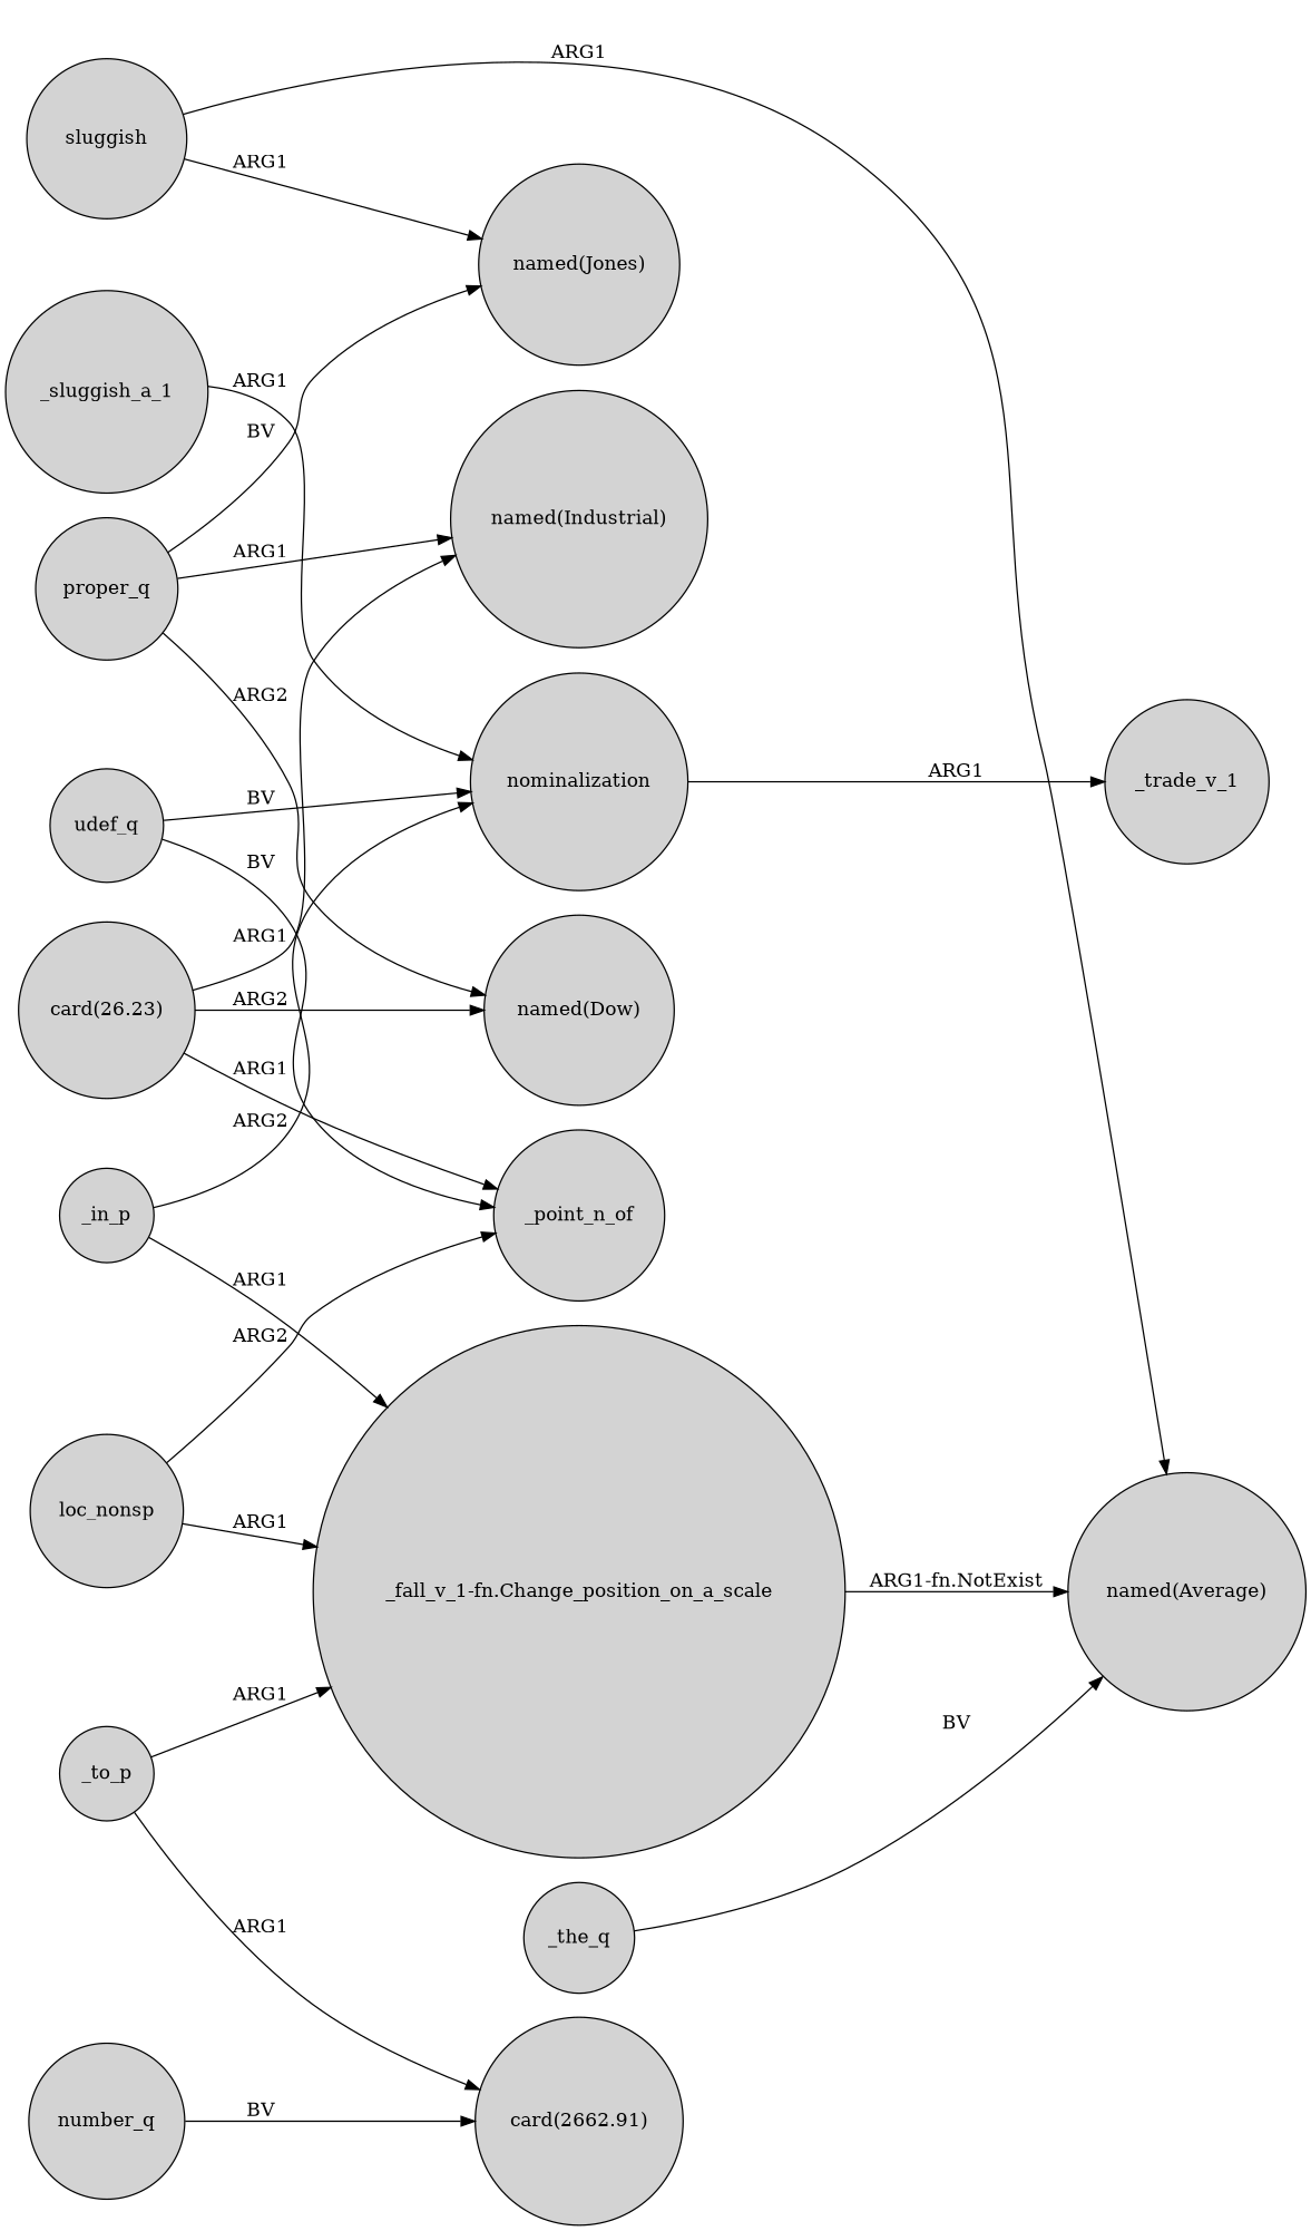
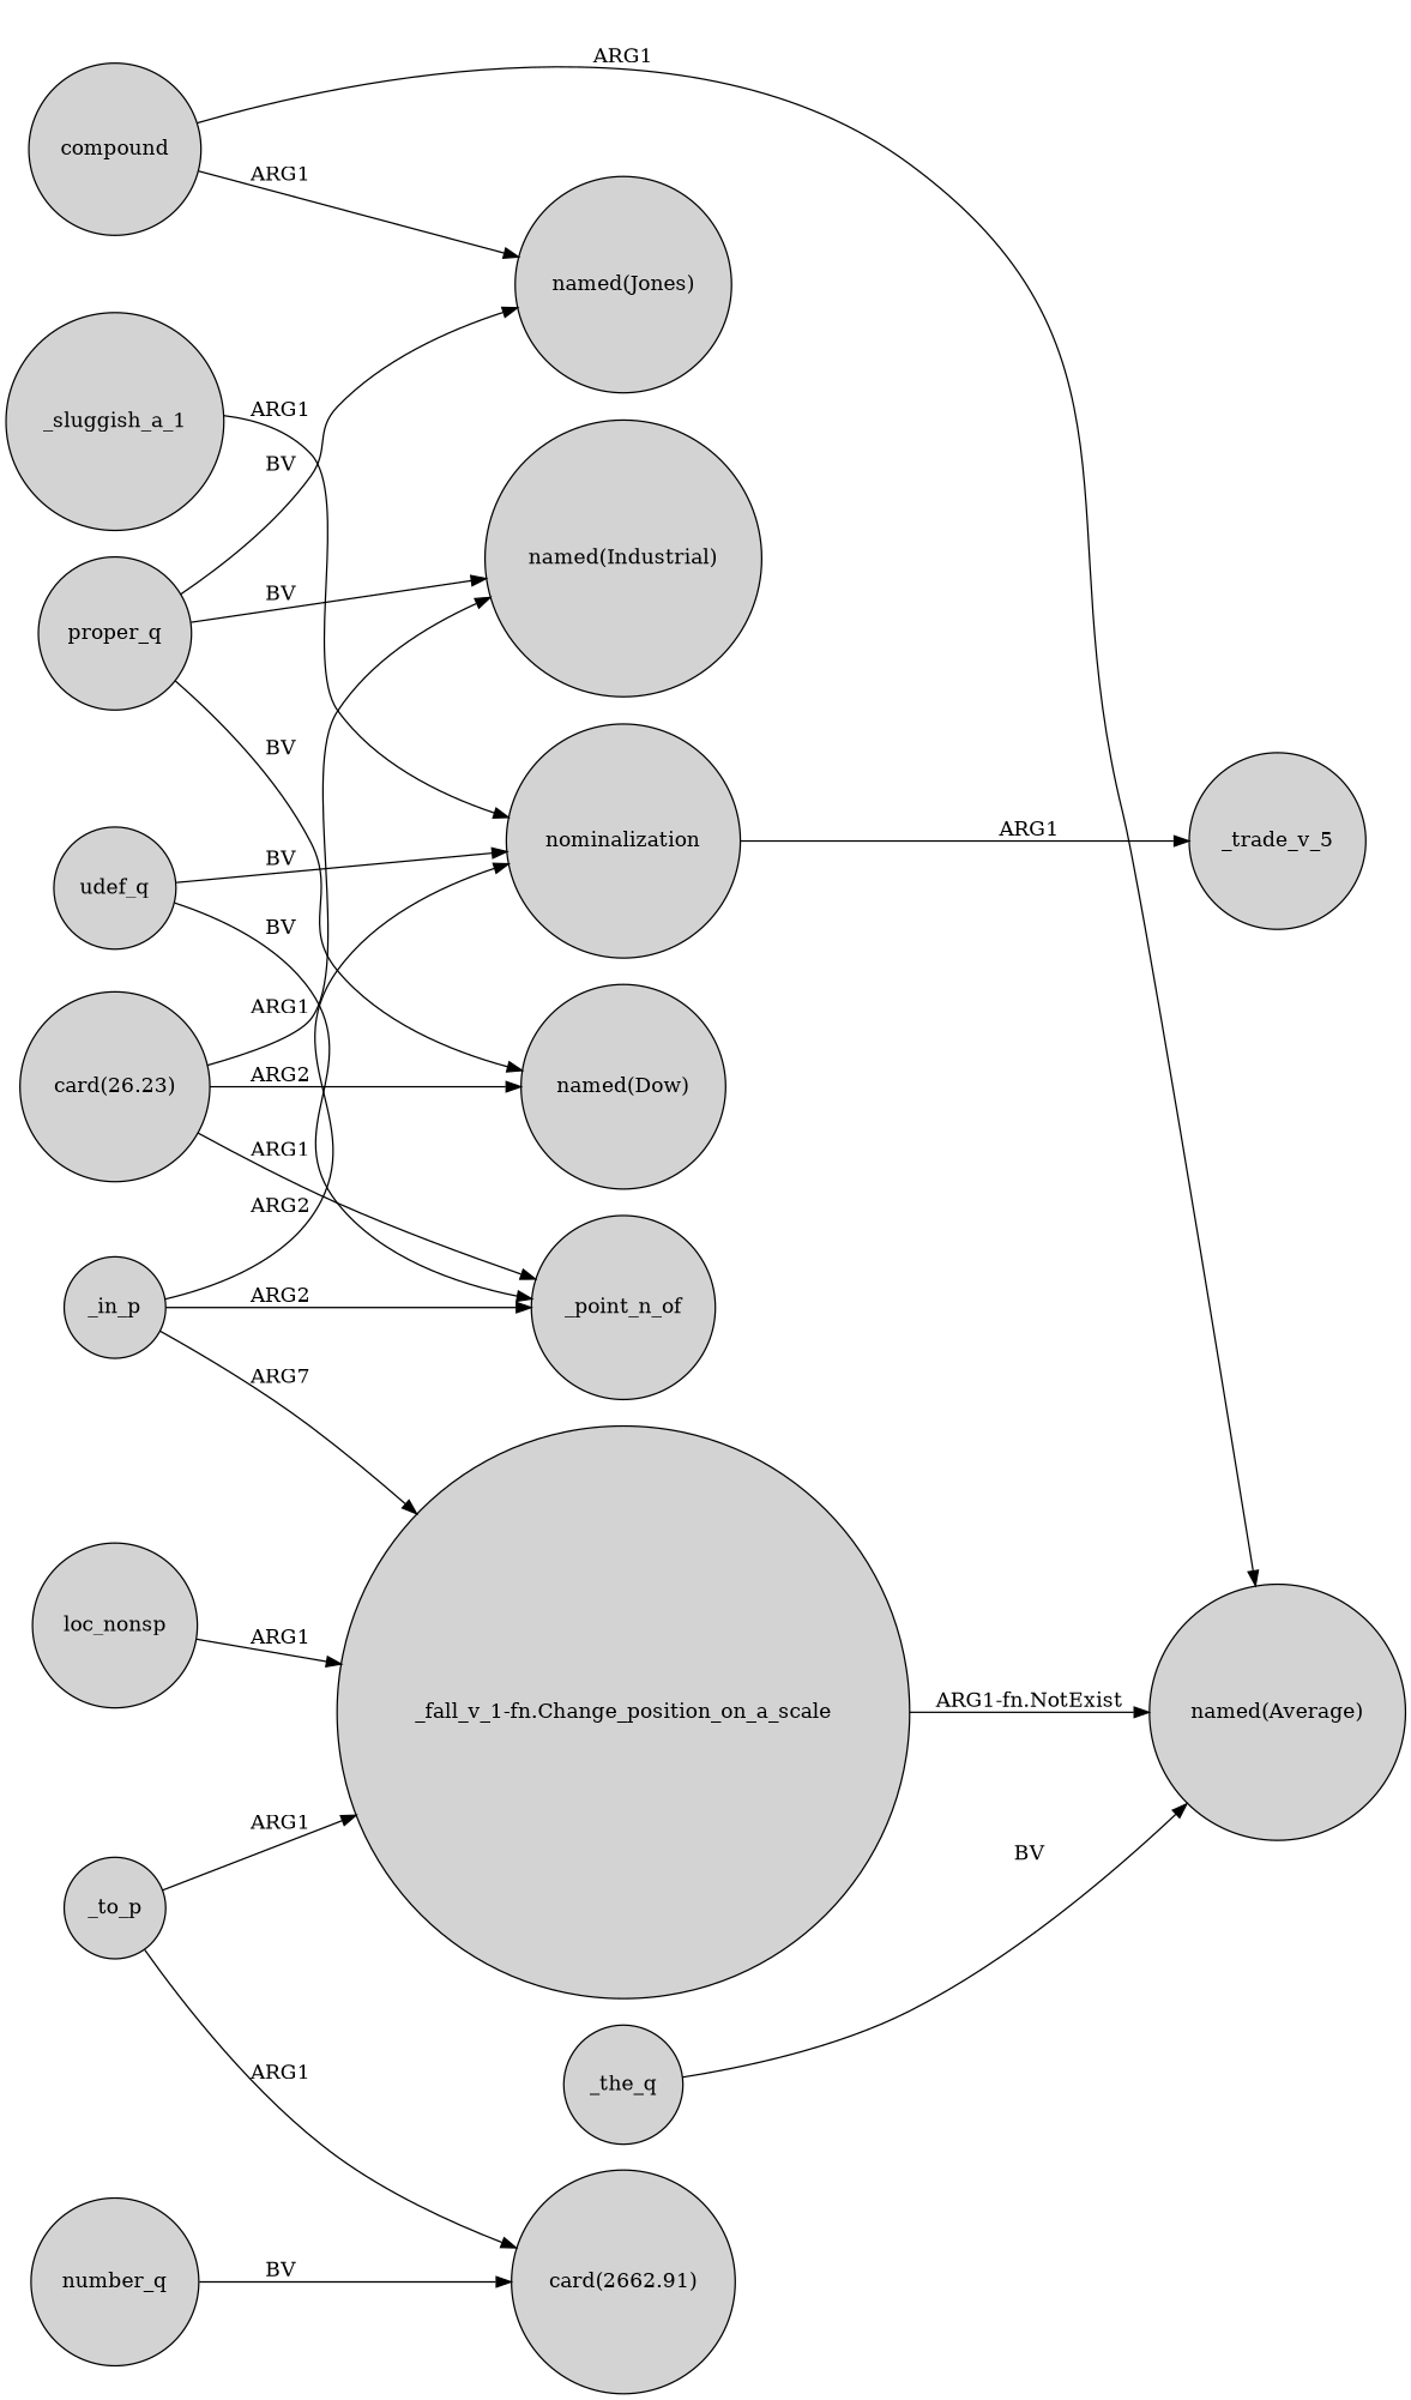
  digraph {
    rankdir=LR
    node [shape=circle style=filled]
-   compound [label=sluggish]
+   compound
    "named(Average)"
    "named(Jones)"
    "_fall_v_1-fn.Change_position_on_a_scale"
    loc_nonsp
    _point_n_of
    _sluggish_a_1
    nominalization
-   _trade_v_1
+   _trade_v_1 [label=_trade_v_5]
    number_q
    "card(2662.91)"
    proper_q
    "named(Industrial)"
    "named(Dow)"
    "card(26.23)"
    _to_p
    udef_q
    _in_p
    _the_q
    compound -> "named(Average)" [label=ARG1]
    compound -> "named(Jones)" [label=ARG1]
    "_fall_v_1-fn.Change_position_on_a_scale" -> "named(Average)" [label="ARG1-fn.NotExist"]
    loc_nonsp -> "_fall_v_1-fn.Change_position_on_a_scale" [label=ARG1]
-   loc_nonsp -> _point_n_of [label=ARG2]
+   _in_p -> _point_n_of [label=ARG2]
    _sluggish_a_1 -> nominalization [label=ARG1]
    nominalization -> _trade_v_1 [label=ARG1]
    number_q -> "card(2662.91)" [label=BV]
    proper_q -> "named(Jones)" [label=BV]
-   proper_q -> "named(Industrial)" [label=ARG1]
-   proper_q -> "named(Dow)" [label=ARG2]
+   proper_q -> "named(Industrial)" [label=BV]
+   proper_q -> "named(Dow)" [label=BV]
    "card(26.23)" -> _point_n_of [label=ARG1]
    "card(26.23)" -> "named(Industrial)" [label=ARG1]
    "card(26.23)" -> "named(Dow)" [label=ARG2]
    _to_p -> "_fall_v_1-fn.Change_position_on_a_scale" [label=ARG1]
    _to_p -> "card(2662.91)" [label=ARG1]
    udef_q -> _point_n_of [label=BV]
    udef_q -> nominalization [label=BV]
-   _in_p -> "_fall_v_1-fn.Change_position_on_a_scale" [label=ARG1]
+   _in_p -> "_fall_v_1-fn.Change_position_on_a_scale" [label=ARG7]
    _in_p -> nominalization [label=ARG2]
    _the_q -> "named(Average)" [label=BV]
  }
